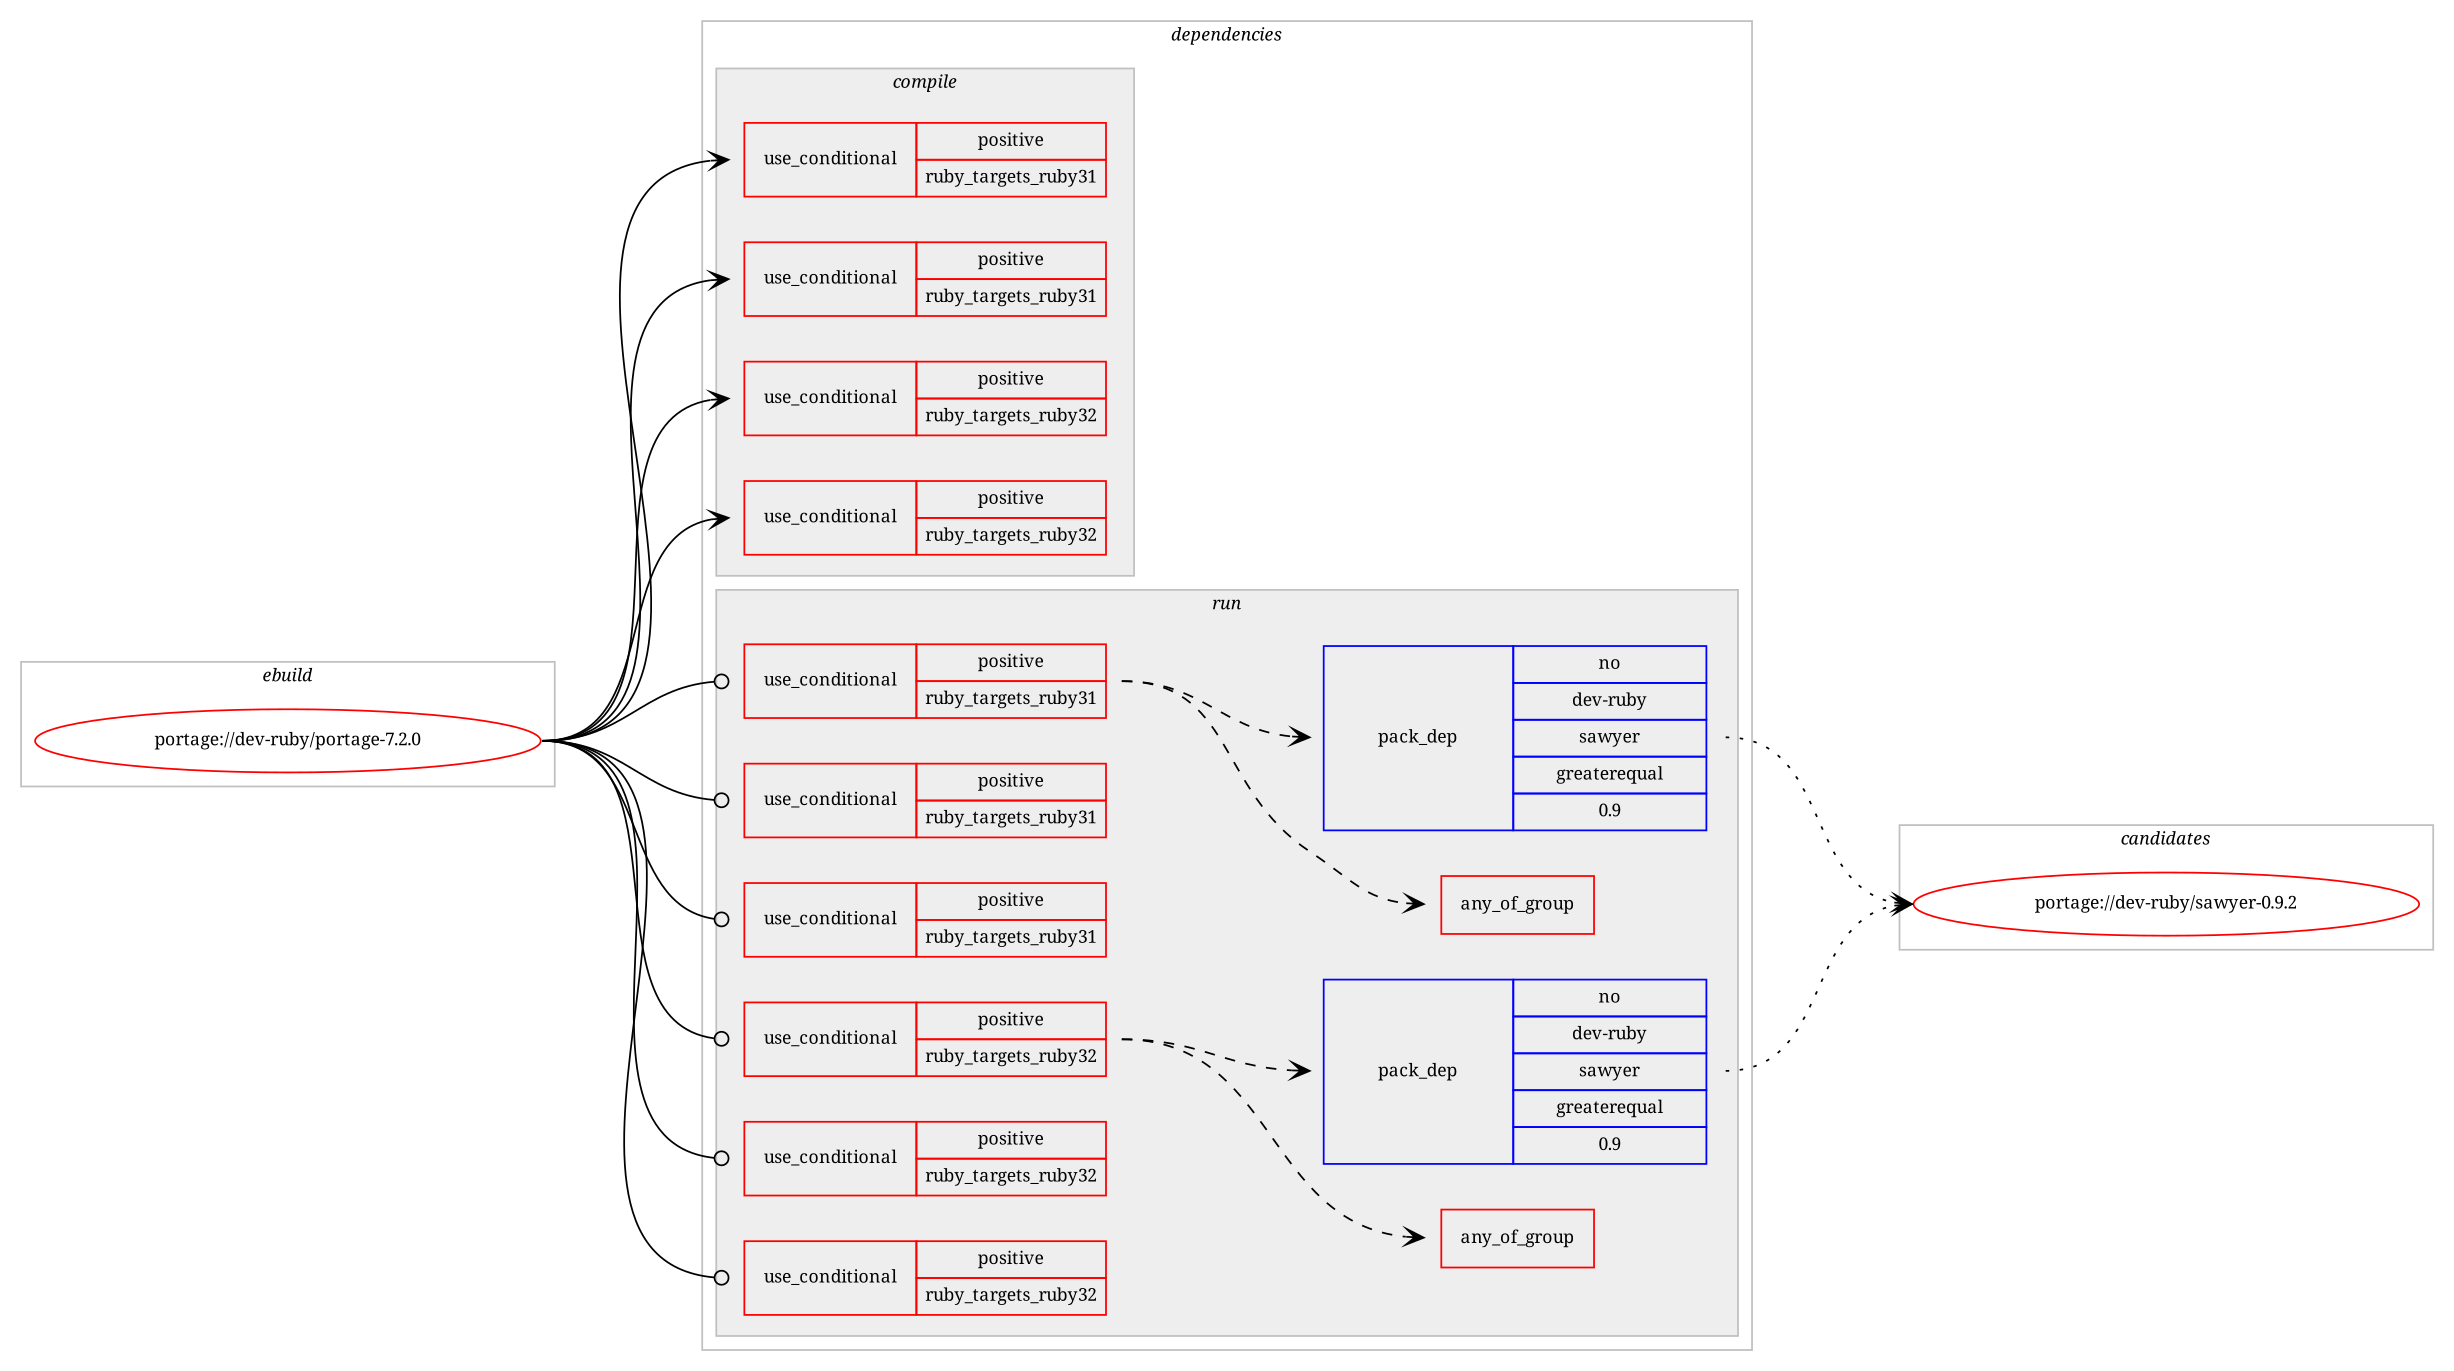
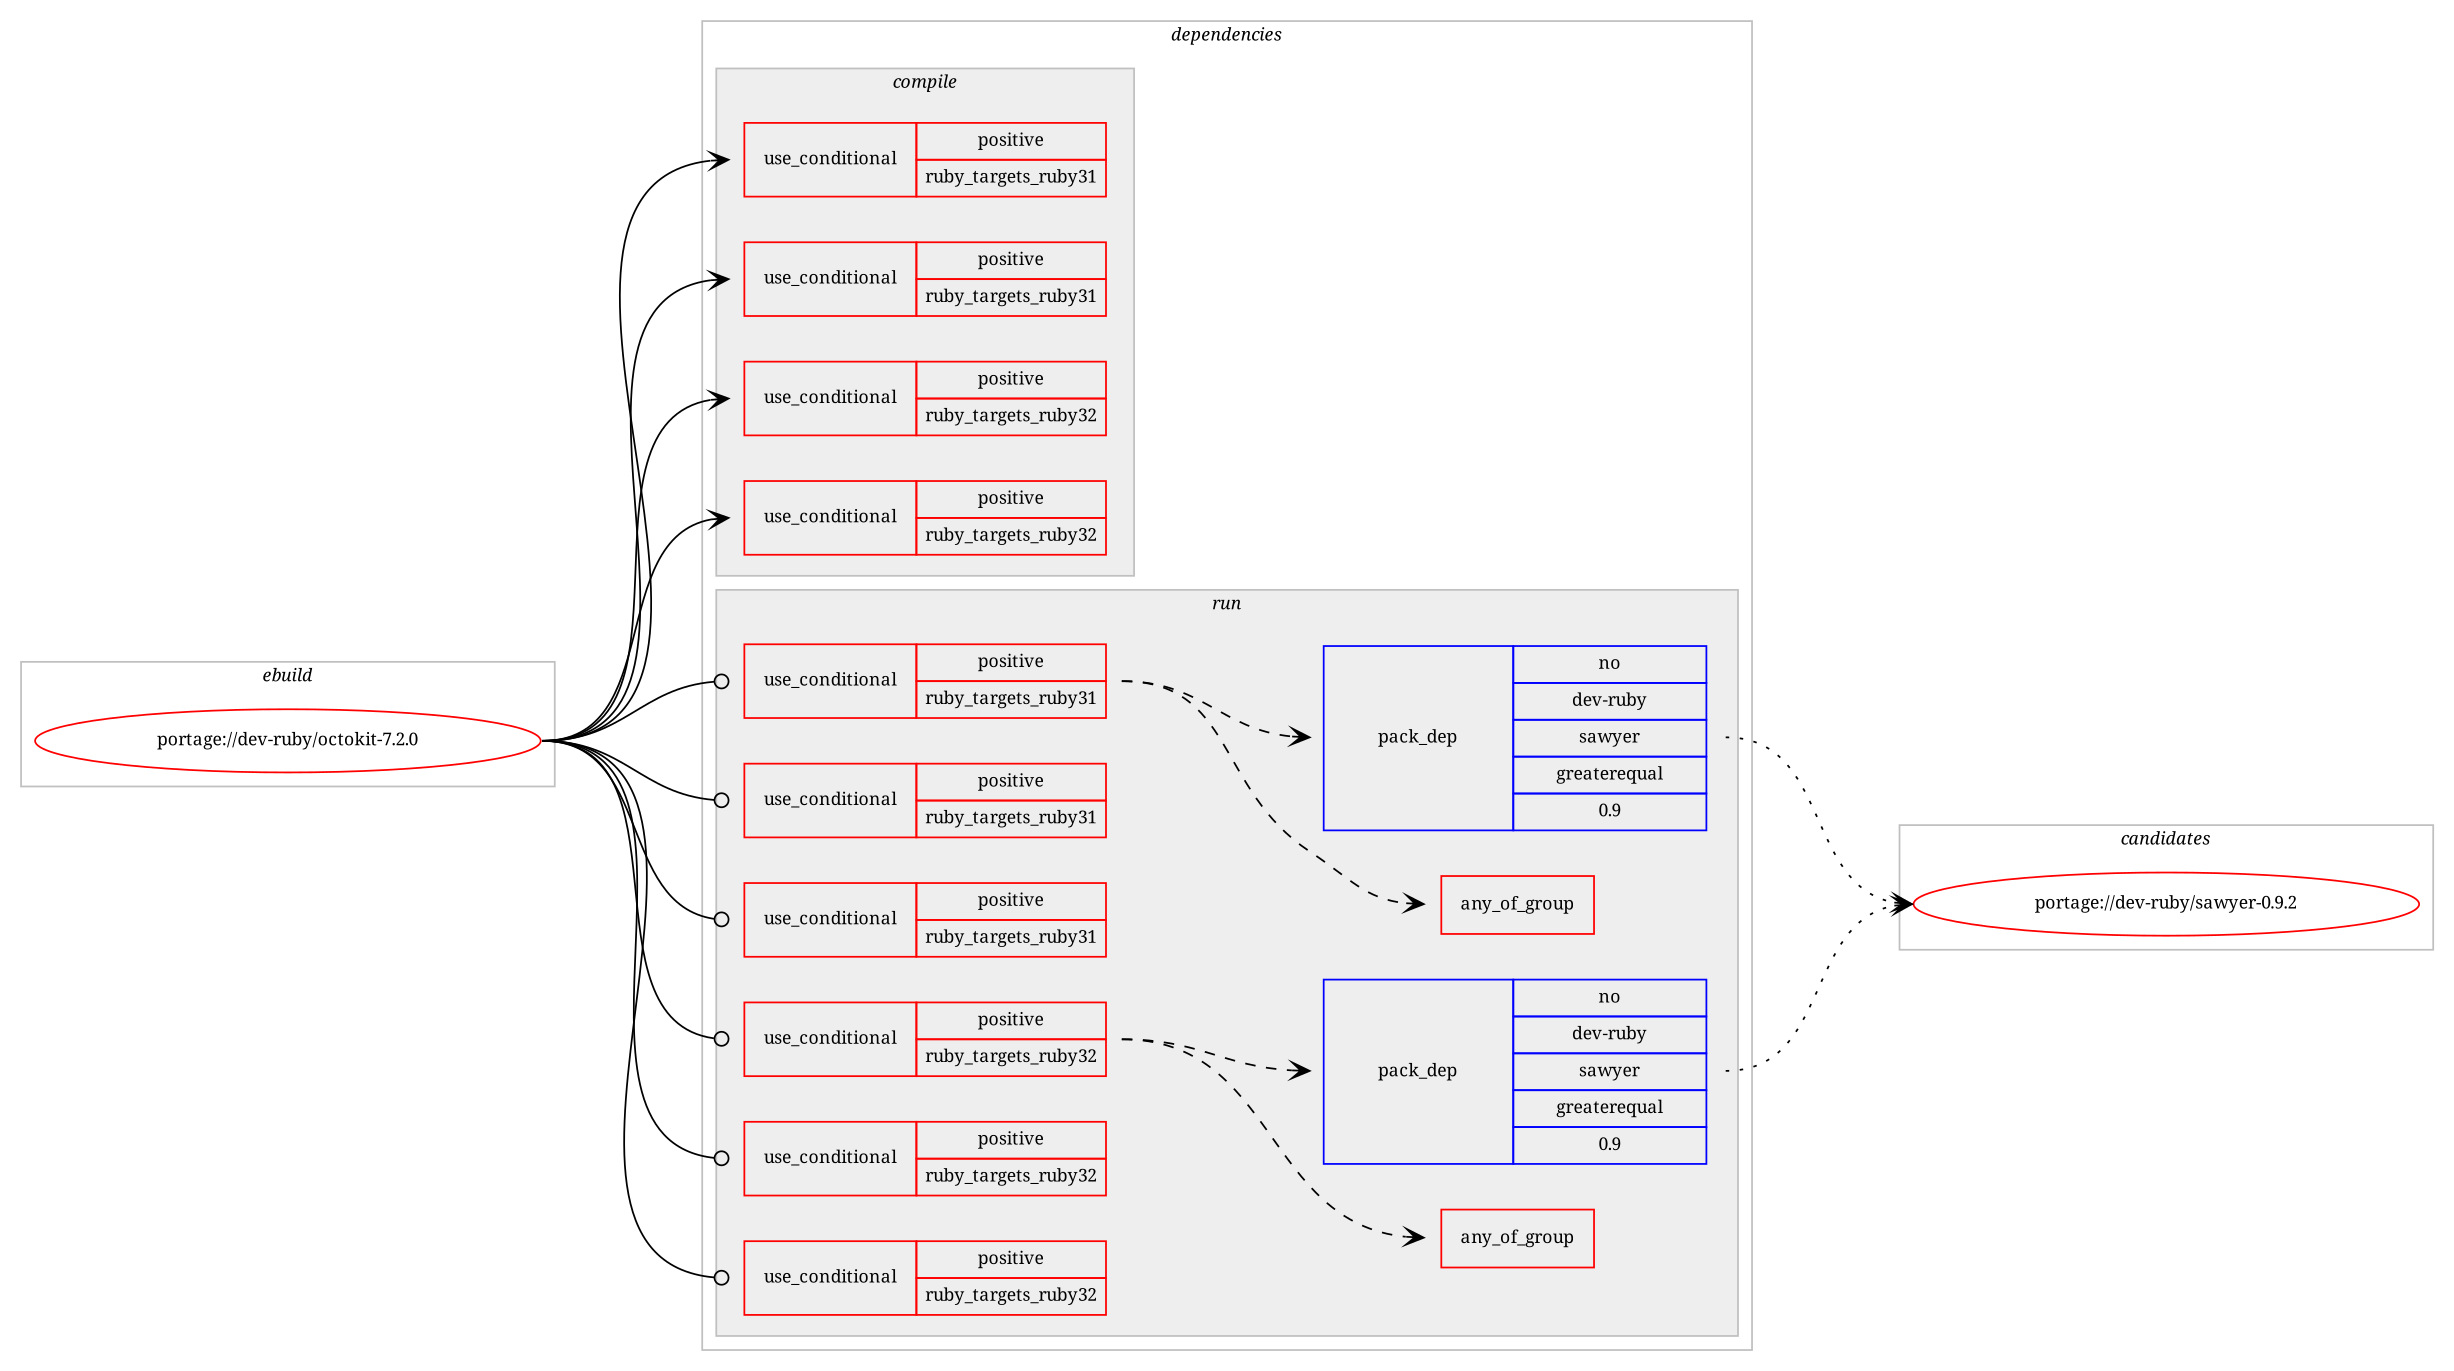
  digraph {
    compound=true
    concentrate=true
    fontname="Noto Serif"
    fontsize=10
    newrank=true
    rankdir=LR
    ranksep=1.5
    node [color=red fontname="Noto Serif" fontsize=10 shape=none]
    edge [arrowhead=vee headport=w style=solid tailport=e weight=20 fontname="Noto Serif"]
-   n1 [label="portage://dev-ruby/portage-7.2.0" width=4 shape=""]
+   n1 [label="portage://dev-ruby/octokit-7.2.0" width=4 shape=""]
    n2 [label=<<TABLE BORDER="0" CELLBORDER="1" CELLSPACING="0" CELLPADDING="4"><TR><TD ROWSPAN="3" CELLPADDING="10">use_conditional</TD></TR><TR><TD>positive</TD></TR><TR><TD>ruby_targets_ruby31</TD></TR></TABLE>>]
    n3 [label=<<TABLE BORDER="0" CELLBORDER="1" CELLSPACING="0" CELLPADDING="4"><TR><TD ROWSPAN="3" CELLPADDING="10">use_conditional</TD></TR><TR><TD>positive</TD></TR><TR><TD>ruby_targets_ruby31</TD></TR></TABLE>>]
    n4 [label=<<TABLE BORDER="0" CELLBORDER="1" CELLSPACING="0" CELLPADDING="4"><TR><TD ROWSPAN="3" CELLPADDING="10">use_conditional</TD></TR><TR><TD>positive</TD></TR><TR><TD>ruby_targets_ruby32</TD></TR></TABLE>>]
    n5 [label=<<TABLE BORDER="0" CELLBORDER="1" CELLSPACING="0" CELLPADDING="4"><TR><TD ROWSPAN="3" CELLPADDING="10">use_conditional</TD></TR><TR><TD>positive</TD></TR><TR><TD>ruby_targets_ruby32</TD></TR></TABLE>>]
    n6 [label=<<TABLE BORDER="0" CELLBORDER="1" CELLSPACING="0" CELLPADDING="4"><TR><TD CELLPADDING="10">any_of_group</TD></TR></TABLE>>]
    n7 [color=blue label=<<TABLE BORDER="0" CELLBORDER="1" CELLSPACING="0" CELLPADDING="4" WIDTH="220"><TR><TD ROWSPAN="6" CELLPADDING="30">pack_dep</TD></TR><TR><TD WIDTH="110">no</TD></TR><TR><TD>dev-ruby</TD></TR><TR><TD>sawyer</TD></TR><TR><TD>greaterequal</TD></TR><TR><TD>0.9</TD></TR></TABLE>>]
    n8 [label=<<TABLE BORDER="0" CELLBORDER="1" CELLSPACING="0" CELLPADDING="4"><TR><TD ROWSPAN="3" CELLPADDING="10">use_conditional</TD></TR><TR><TD>positive</TD></TR><TR><TD>ruby_targets_ruby31</TD></TR></TABLE>>]
    n9 [label=<<TABLE BORDER="0" CELLBORDER="1" CELLSPACING="0" CELLPADDING="4"><TR><TD ROWSPAN="3" CELLPADDING="10">use_conditional</TD></TR><TR><TD>positive</TD></TR><TR><TD>ruby_targets_ruby31</TD></TR></TABLE>>]
    n10 [label=<<TABLE BORDER="0" CELLBORDER="1" CELLSPACING="0" CELLPADDING="4"><TR><TD ROWSPAN="3" CELLPADDING="10">use_conditional</TD></TR><TR><TD>positive</TD></TR><TR><TD>ruby_targets_ruby31</TD></TR></TABLE>>]
    n11 [label=<<TABLE BORDER="0" CELLBORDER="1" CELLSPACING="0" CELLPADDING="4"><TR><TD CELLPADDING="10">any_of_group</TD></TR></TABLE>>]
    n12 [color=blue label=<<TABLE BORDER="0" CELLBORDER="1" CELLSPACING="0" CELLPADDING="4" WIDTH="220"><TR><TD ROWSPAN="6" CELLPADDING="30">pack_dep</TD></TR><TR><TD WIDTH="110">no</TD></TR><TR><TD>dev-ruby</TD></TR><TR><TD>sawyer</TD></TR><TR><TD>greaterequal</TD></TR><TR><TD>0.9</TD></TR></TABLE>>]
    n13 [label=<<TABLE BORDER="0" CELLBORDER="1" CELLSPACING="0" CELLPADDING="4"><TR><TD ROWSPAN="3" CELLPADDING="10">use_conditional</TD></TR><TR><TD>positive</TD></TR><TR><TD>ruby_targets_ruby32</TD></TR></TABLE>>]
    n14 [label=<<TABLE BORDER="0" CELLBORDER="1" CELLSPACING="0" CELLPADDING="4"><TR><TD ROWSPAN="3" CELLPADDING="10">use_conditional</TD></TR><TR><TD>positive</TD></TR><TR><TD>ruby_targets_ruby32</TD></TR></TABLE>>]
    n15 [label=<<TABLE BORDER="0" CELLBORDER="1" CELLSPACING="0" CELLPADDING="4"><TR><TD ROWSPAN="3" CELLPADDING="10">use_conditional</TD></TR><TR><TD>positive</TD></TR><TR><TD>ruby_targets_ruby32</TD></TR></TABLE>>]
    n16 [label="portage://dev-ruby/sawyer-0.9.2" width=4 shape=""]
    subgraph cluster_1 {
      color=gray
      label=<<i>ebuild</i>>
      rank=same
      n1
    }
    subgraph cluster_2 {
      color=gray
      label=<<i>dependencies</i>>
      subgraph cluster_3 {
        color=gray
        fillcolor="#eeeeee"
        label=<<i>compile</i>>
        style=filled
        subgraph sub_4 {
          color=gray
          fillcolor="#eeeeee"
          label=<<i>compile</i>>
          style=filled
          n2
        }
        subgraph sub_5 {
          color=gray
          fillcolor="#eeeeee"
          label=<<i>compile</i>>
          style=filled
          n3
        }
        subgraph sub_6 {
          color=gray
          fillcolor="#eeeeee"
          label=<<i>compile</i>>
          style=filled
          n4
        }
        subgraph sub_7 {
          color=gray
          fillcolor="#eeeeee"
          label=<<i>compile</i>>
          style=filled
          n5
        }
      }
      subgraph cluster_8 {
        color=gray
        fillcolor="#eeeeee"
        label=<<i>compile and run</i>>
        style=filled
      }
      subgraph cluster_9 {
        color=gray
        fillcolor="#eeeeee"
        label=<<i>run</i>>
        style=filled
        subgraph sub_10 {
          color=gray
          fillcolor="#eeeeee"
          label=<<i>run</i>>
          style=filled
          n8
          subgraph sub_11 {
            color=gray
            fillcolor="#eeeeee"
            label=<<i>run</i>>
            style=filled
            n6
          }
          subgraph sub_12 {
            color=gray
            fillcolor="#eeeeee"
            label=<<i>run</i>>
            style=filled
            n7
          }
        }
        subgraph sub_13 {
          color=gray
          fillcolor="#eeeeee"
          label=<<i>run</i>>
          style=filled
          n9
        }
        subgraph sub_14 {
          color=gray
          fillcolor="#eeeeee"
          label=<<i>run</i>>
          style=filled
          n10
        }
        subgraph sub_15 {
          color=gray
          fillcolor="#eeeeee"
          label=<<i>run</i>>
          style=filled
          n13
          subgraph sub_16 {
            color=gray
            fillcolor="#eeeeee"
            label=<<i>run</i>>
            style=filled
            n11
          }
          subgraph sub_17 {
            color=gray
            fillcolor="#eeeeee"
            label=<<i>run</i>>
            style=filled
            n12
          }
        }
        subgraph sub_18 {
          color=gray
          fillcolor="#eeeeee"
          label=<<i>run</i>>
          style=filled
          n14
        }
        subgraph sub_19 {
          color=gray
          fillcolor="#eeeeee"
          label=<<i>run</i>>
          style=filled
          n15
        }
      }
    }
    subgraph cluster_20 {
      color=gray
      label=<<i>candidates</i>>
      rank=same
      subgraph sub_21 {
        color=black
        label=<<i>candidates</i>>
        nodesep=1
        rank=same
        n16
      }
      subgraph sub_22 {
        color=black
        label=<<i>candidates</i>>
        nodesep=1
        rank=same
        n16
      }
    }
    n1 -> n2
    n1 -> n3
    n1 -> n4
    n1 -> n5
    n1 -> n8 [arrowhead=odot]
    n1 -> n9 [arrowhead=odot]
    n1 -> n10 [arrowhead=odot]
    n1 -> n13 [arrowhead=odot]
    n1 -> n14 [arrowhead=odot]
    n1 -> n15 [arrowhead=odot]
    n7 -> n16 [style=dotted weight=100]
    n8 -> n6 [style=dashed]
    n8 -> n7 [style=dashed]
    n12 -> n16 [style=dotted weight=100]
    n13 -> n11 [style=dashed]
    n13 -> n12 [style=dashed]
  }
